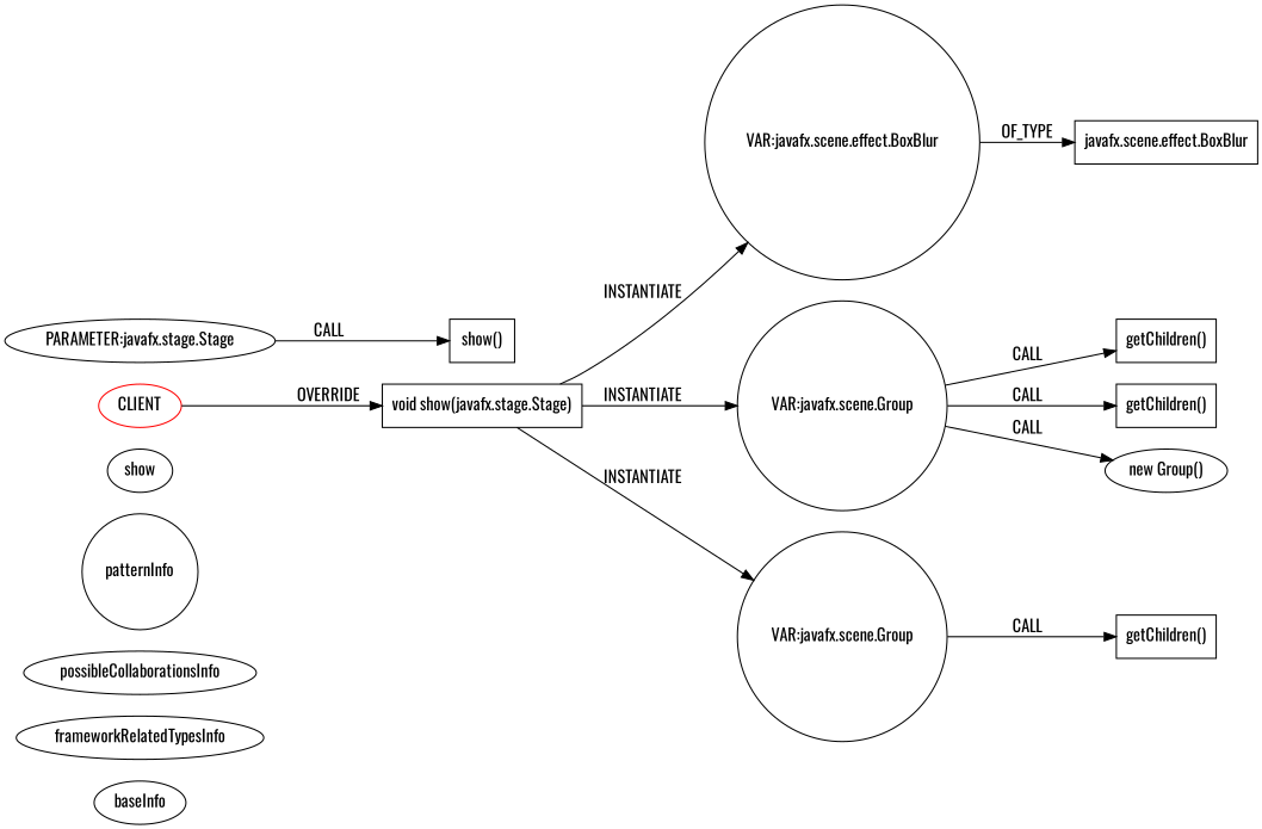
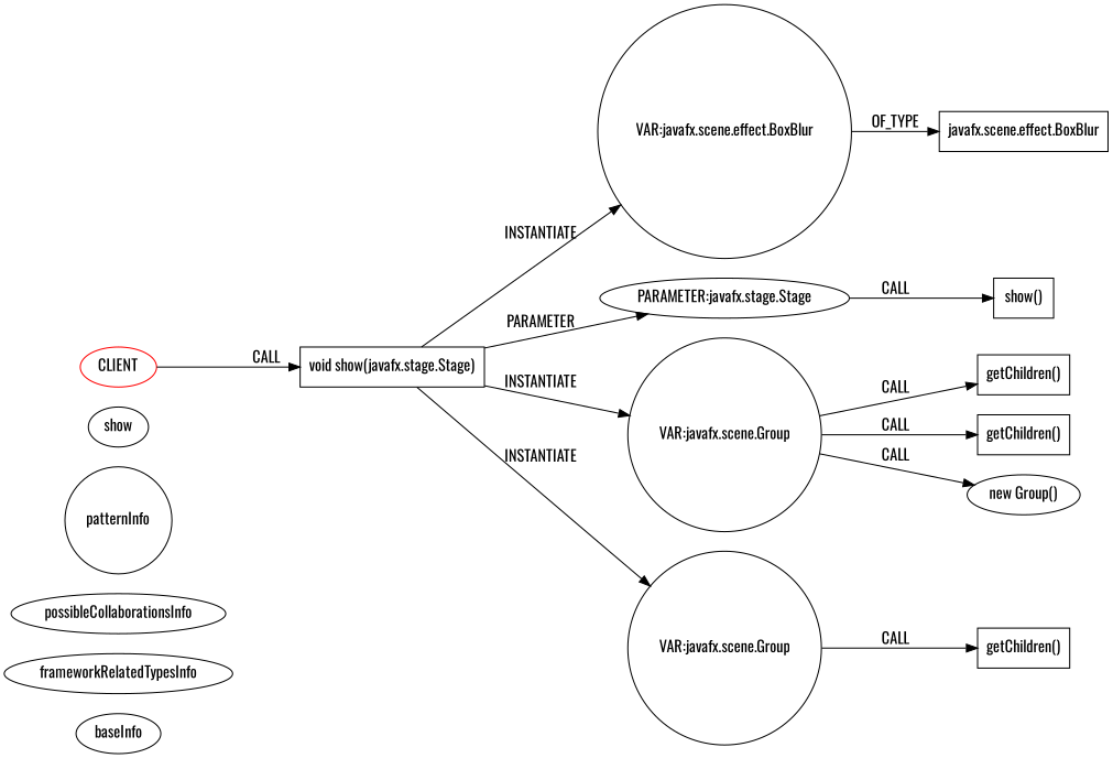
  digraph {
    fontname=Oswald
    rankdir=LR
    node [fontname=Oswald isFrameworkType=false]
    edge [fontname=Oswald]
    baseInfo [category=pattern graphId=3415 isAnonymous=false possibleRelation=false isFrameworkType=""]
    frameworkRelatedTypesInfo [isFrameworkType=""]
    possibleCollaborationsInfo [isFrameworkType=""]
    patternInfo [frequency=4.0 patternRootClient=0 shape=circle isFrameworkType=""]
    n5 [0="ChrisWongAtCUHK-JavaFX~/ChrisWongAtCUHK-JavaFX/JavaFX-master/ColorfulCircles/src/colorfulcircles/ColorfulCircles.java~ColorfulCircles~225" 1="santi-gonzalez-javafx-tutos~/santi-gonzalez-javafx-tutos/javafx-tutos-master/JavaFXColorfulCircles/src/cat/santi/javafx/tuto4/ColorfulCircles.java~ColorfulCircles~4092" 2="VaibhavJain-JavaFx-2.0-Ludo~/VaibhavJain-JavaFx-2.0-Ludo/JavaFx-2.0-Ludo-master/src/org/vaib/LudoMain.java~LudoMain~1569" 3="emag-javafx-practice~/emag-javafx-practice/javafx-practice-master/animation/src/main/java/org/emamotor/javafx/animation/ColorfulCircles.java~ColorfulCircles~2619" label=show isFrameworkType=""]
    n6 [label="javafx.scene.effect.BoxBlur" shape=box vertexType=FRAMEWORK_CLASS_TYPE]
    n7 [label="VAR:javafx.scene.effect.BoxBlur" shape=circle vertexType=VARIABLE_EXPRESION]
    n8 [label="void show(javafx.stage.Stage)" shape=box vertexType=OVERRIDING_METHOD_DECLARATION]
    n9 [label="PARAMETER:javafx.stage.Stage" vertexType=PARAMETER_DECLARATION]
    n10 [label="VAR:javafx.scene.Group" shape=circle vertexType=VARIABLE_EXPRESION]
    n11 [label="VAR:javafx.scene.Group" shape=circle vertexType=VARIABLE_EXPRESION]
    n12 [label="show()" shape=box vertexType=INSIDE_CALL]
    n13 [label="getChildren()" shape=box vertexType=INSIDE_CALL]
    n14 [label="getChildren()" shape=box vertexType=INSIDE_CALL]
    n15 [label="new Group()" vertexType=CONSTRUCTOR_CALL]
    n16 [label="getChildren()" shape=box vertexType=INSIDE_CALL]
    n17 [color=red label=CLIENT vertexType=ROOT_CLIENT_CLASS_DECLARATION]
    n7 -> n6 [label=OF_TYPE]
    n8 -> n7 [label=INSTANTIATE]
+   n8 -> n9 [label=PARAMETER]
    n8 -> n10 [label=INSTANTIATE]
    n8 -> n11 [label=INSTANTIATE]
    n9 -> n12 [label=CALL]
    n10 -> n13 [label=CALL]
    n10 -> n14 [label=CALL]
    n10 -> n15 [label=CALL]
    n11 -> n16 [label=CALL]
-   n17 -> n8 [label=OVERRIDE]
+   n17 -> n8 [label=CALL]
  }
